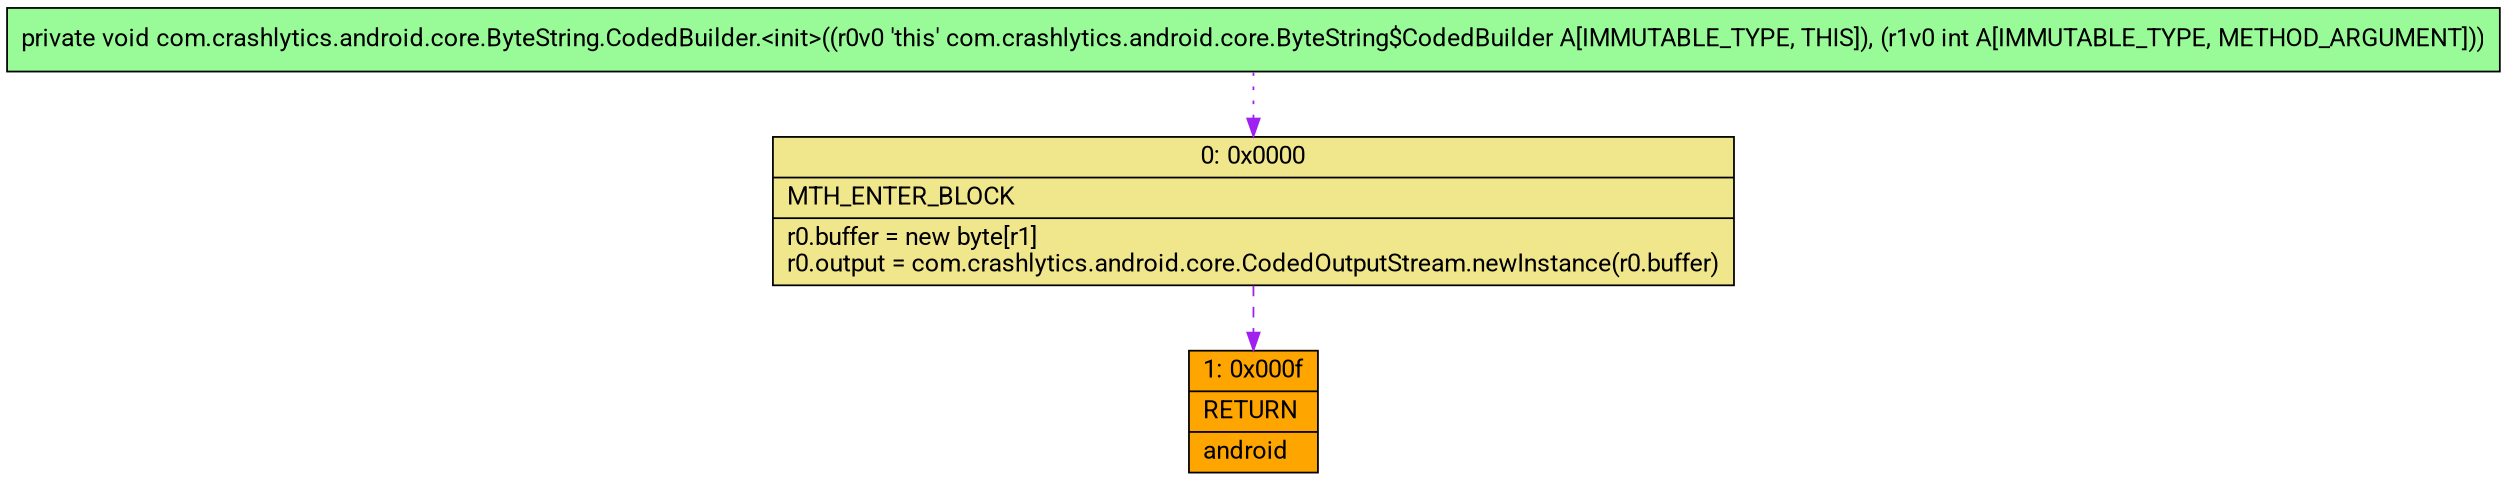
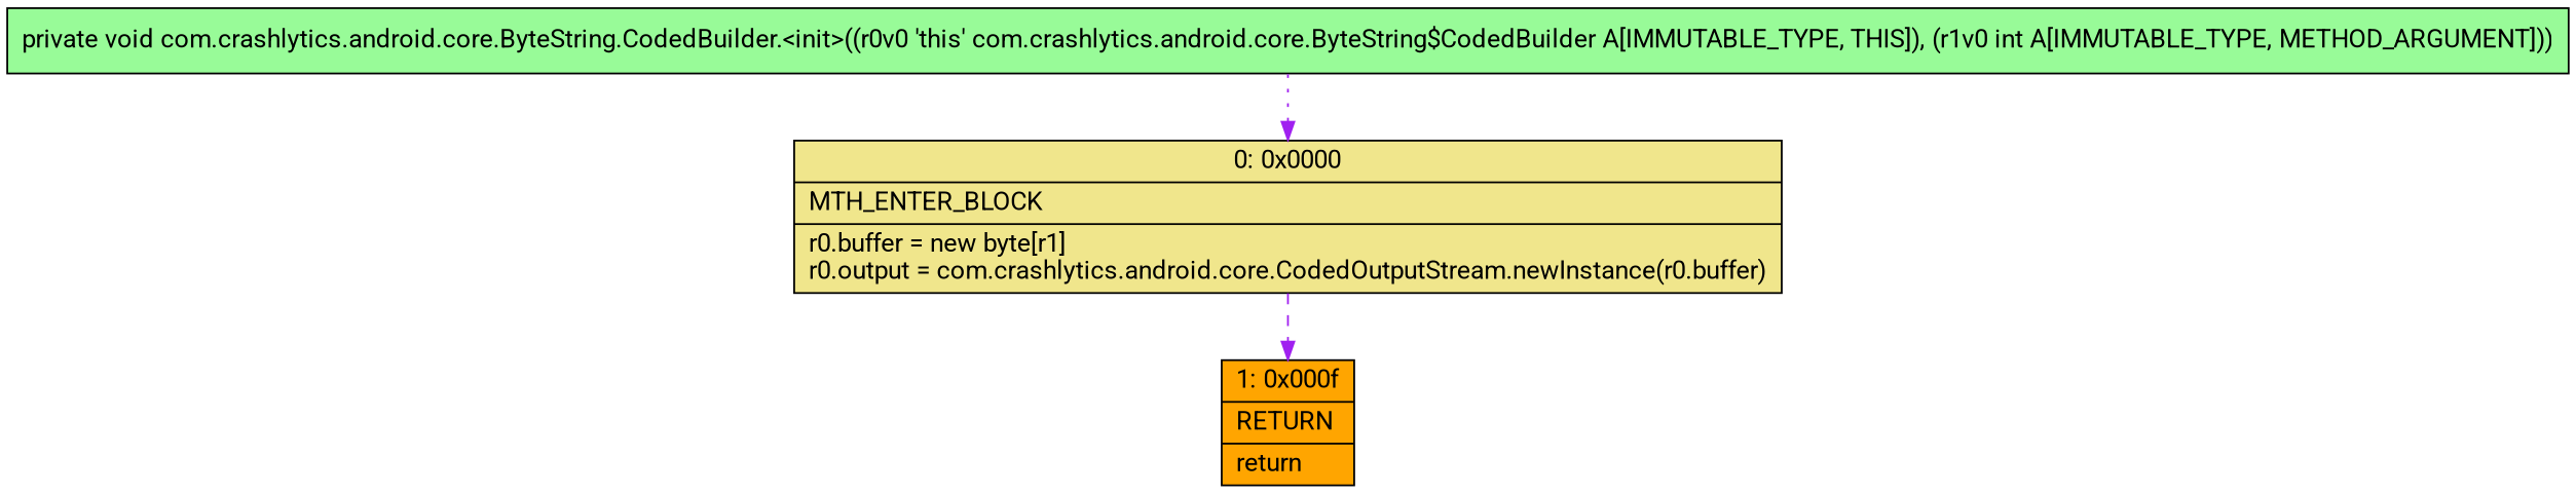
  digraph {
    fontname=Roboto
    node [shape=record style=filled fontname=Roboto]
    edge [color=purple fontname=Roboto]
    n1 [label="{0\:\ 0x0000|MTH_ENTER_BLOCK\l|r0.buffer = new byte[r1]\lr0.output = com.crashlytics.android.core.CodedOutputStream.newInstance(r0.buffer)\l}" fillcolor=khaki]
-   n2 [label="{1\:\ 0x000f|RETURN\l|android\l}" fillcolor=orange]
+   n2 [label="{1\:\ 0x000f|RETURN\l|return\l}" fillcolor=orange]
    n3 [label="{private void com.crashlytics.android.core.ByteString.CodedBuilder.\<init\>((r0v0 'this' com.crashlytics.android.core.ByteString$CodedBuilder A[IMMUTABLE_TYPE, THIS]), (r1v0 int A[IMMUTABLE_TYPE, METHOD_ARGUMENT])) }" fillcolor=palegreen]
    n1 -> n2 [style=dashed]
    n3 -> n1 [style=dotted]
  }
